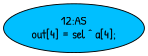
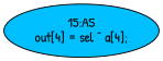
  strict digraph {
    rankdir=LR
    fontname="Patrick Hand"
-   n1 [ast="<pyverilog.vparser.ast.Assign object at 0x7fb56c90fe10>" def_var="['out']" fillcolor=deepskyblue label="12:AS\nout[4] = sel ^ a[4];" statements="[]" style=filled typ=Assign use_var="['sel', 'a']" fontname="Patrick Hand"]
+   n1 [ast="<pyverilog.vparser.ast.Assign object at 0x7fb56c90fe10>" def_var="['out']" fillcolor=deepskyblue label="15:AS\nout[4] = sel ^ a[4];" statements="[]" style=filled typ=Assign use_var="['sel', 'a']" fontname="Patrick Hand"]
  }
